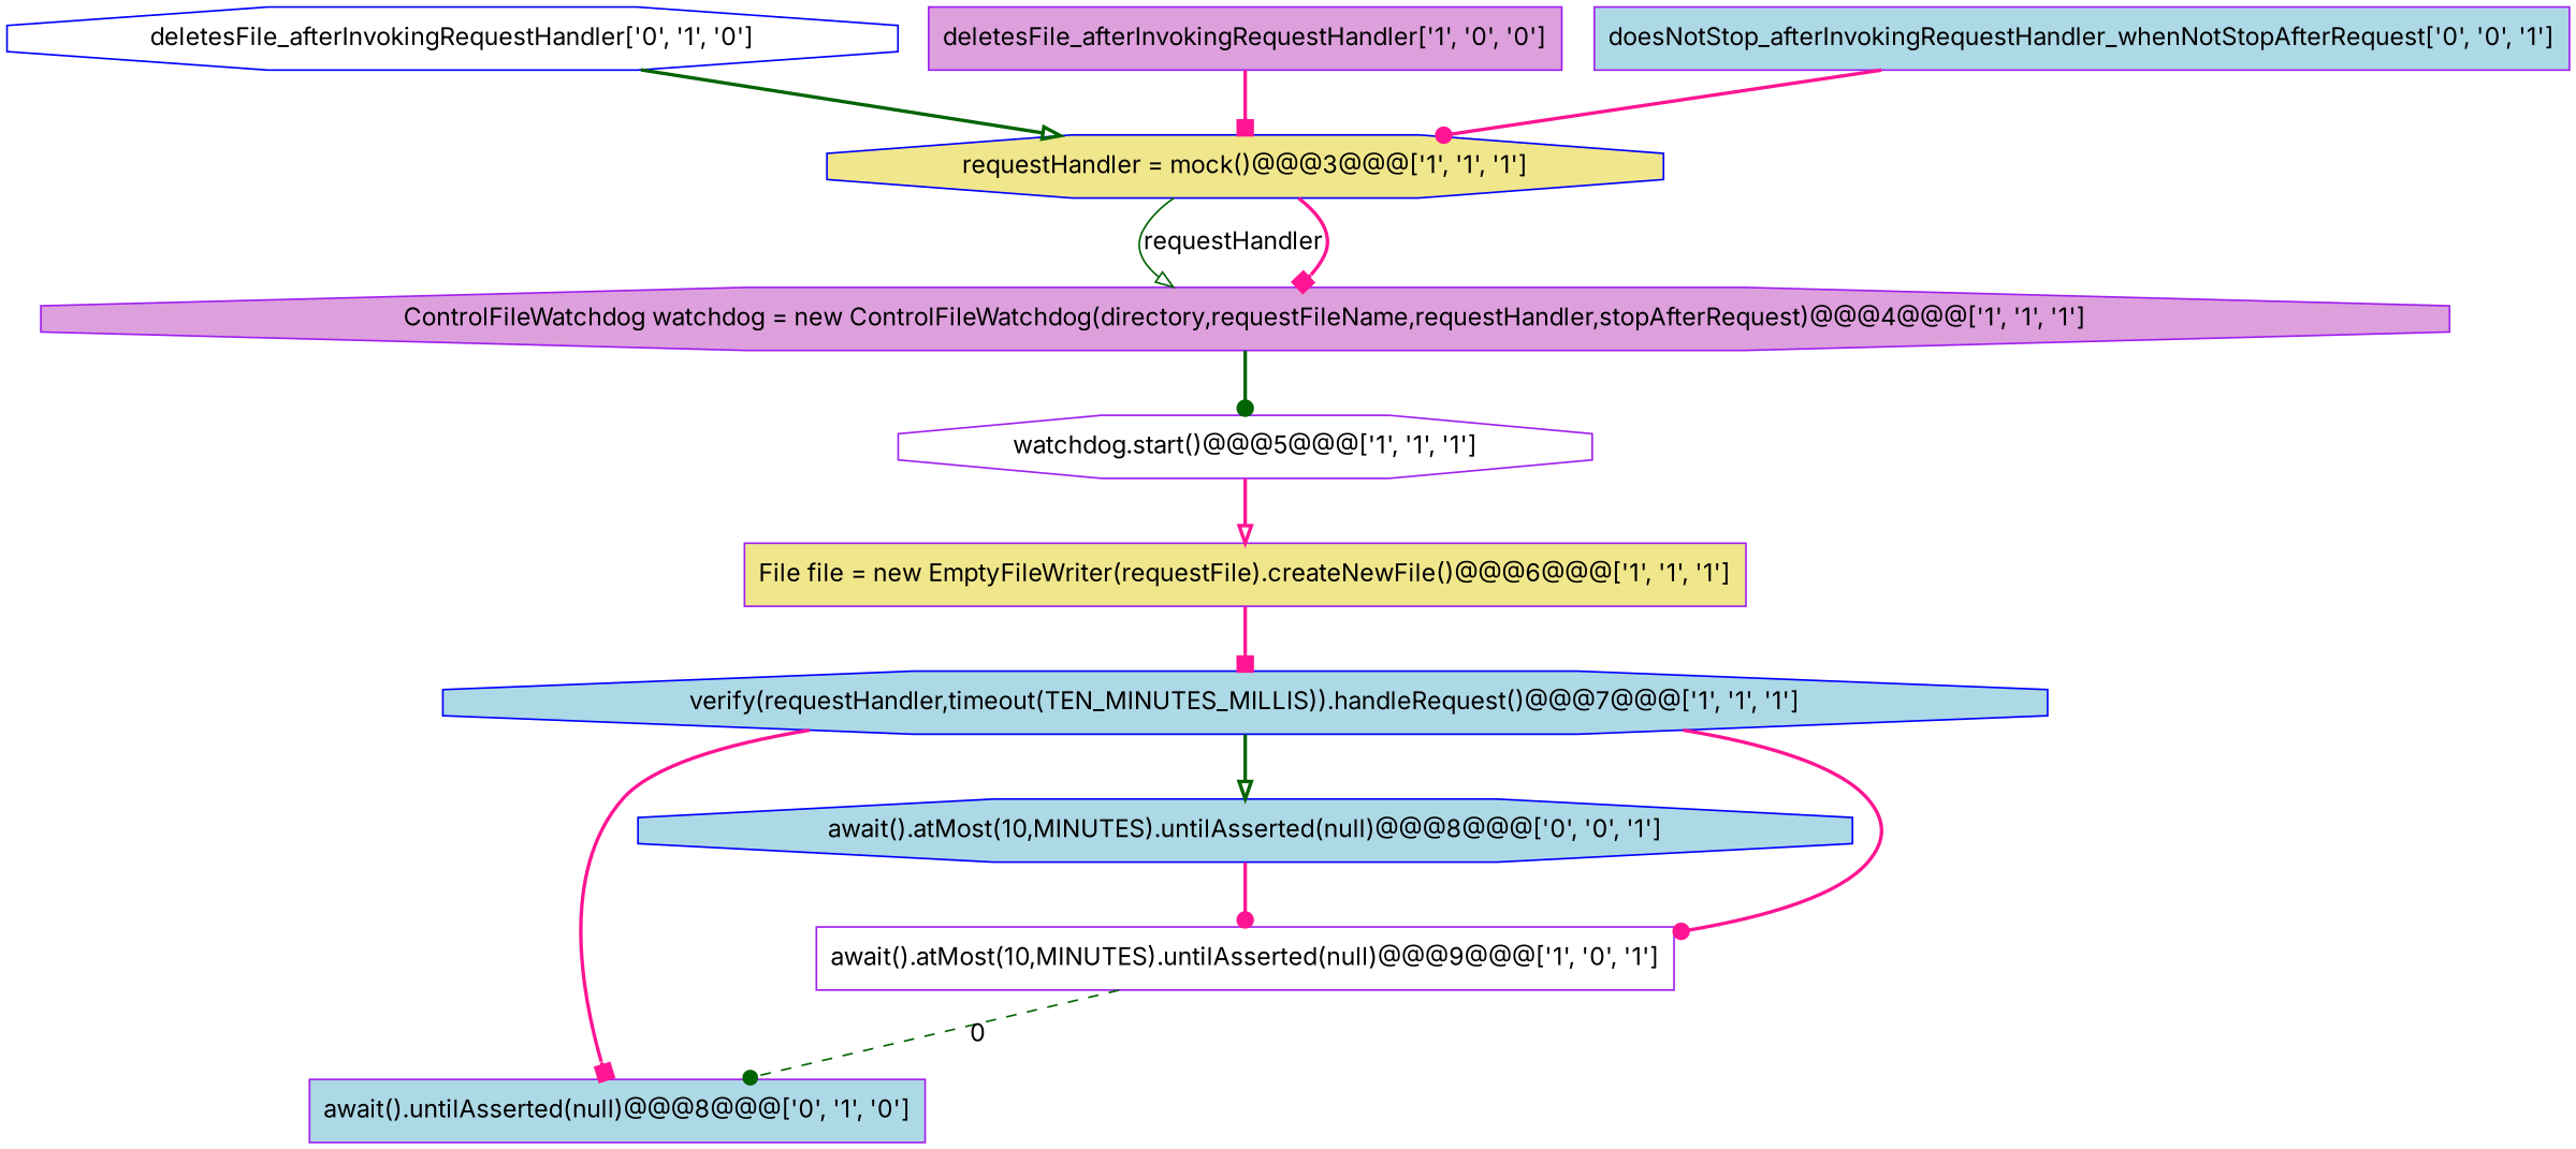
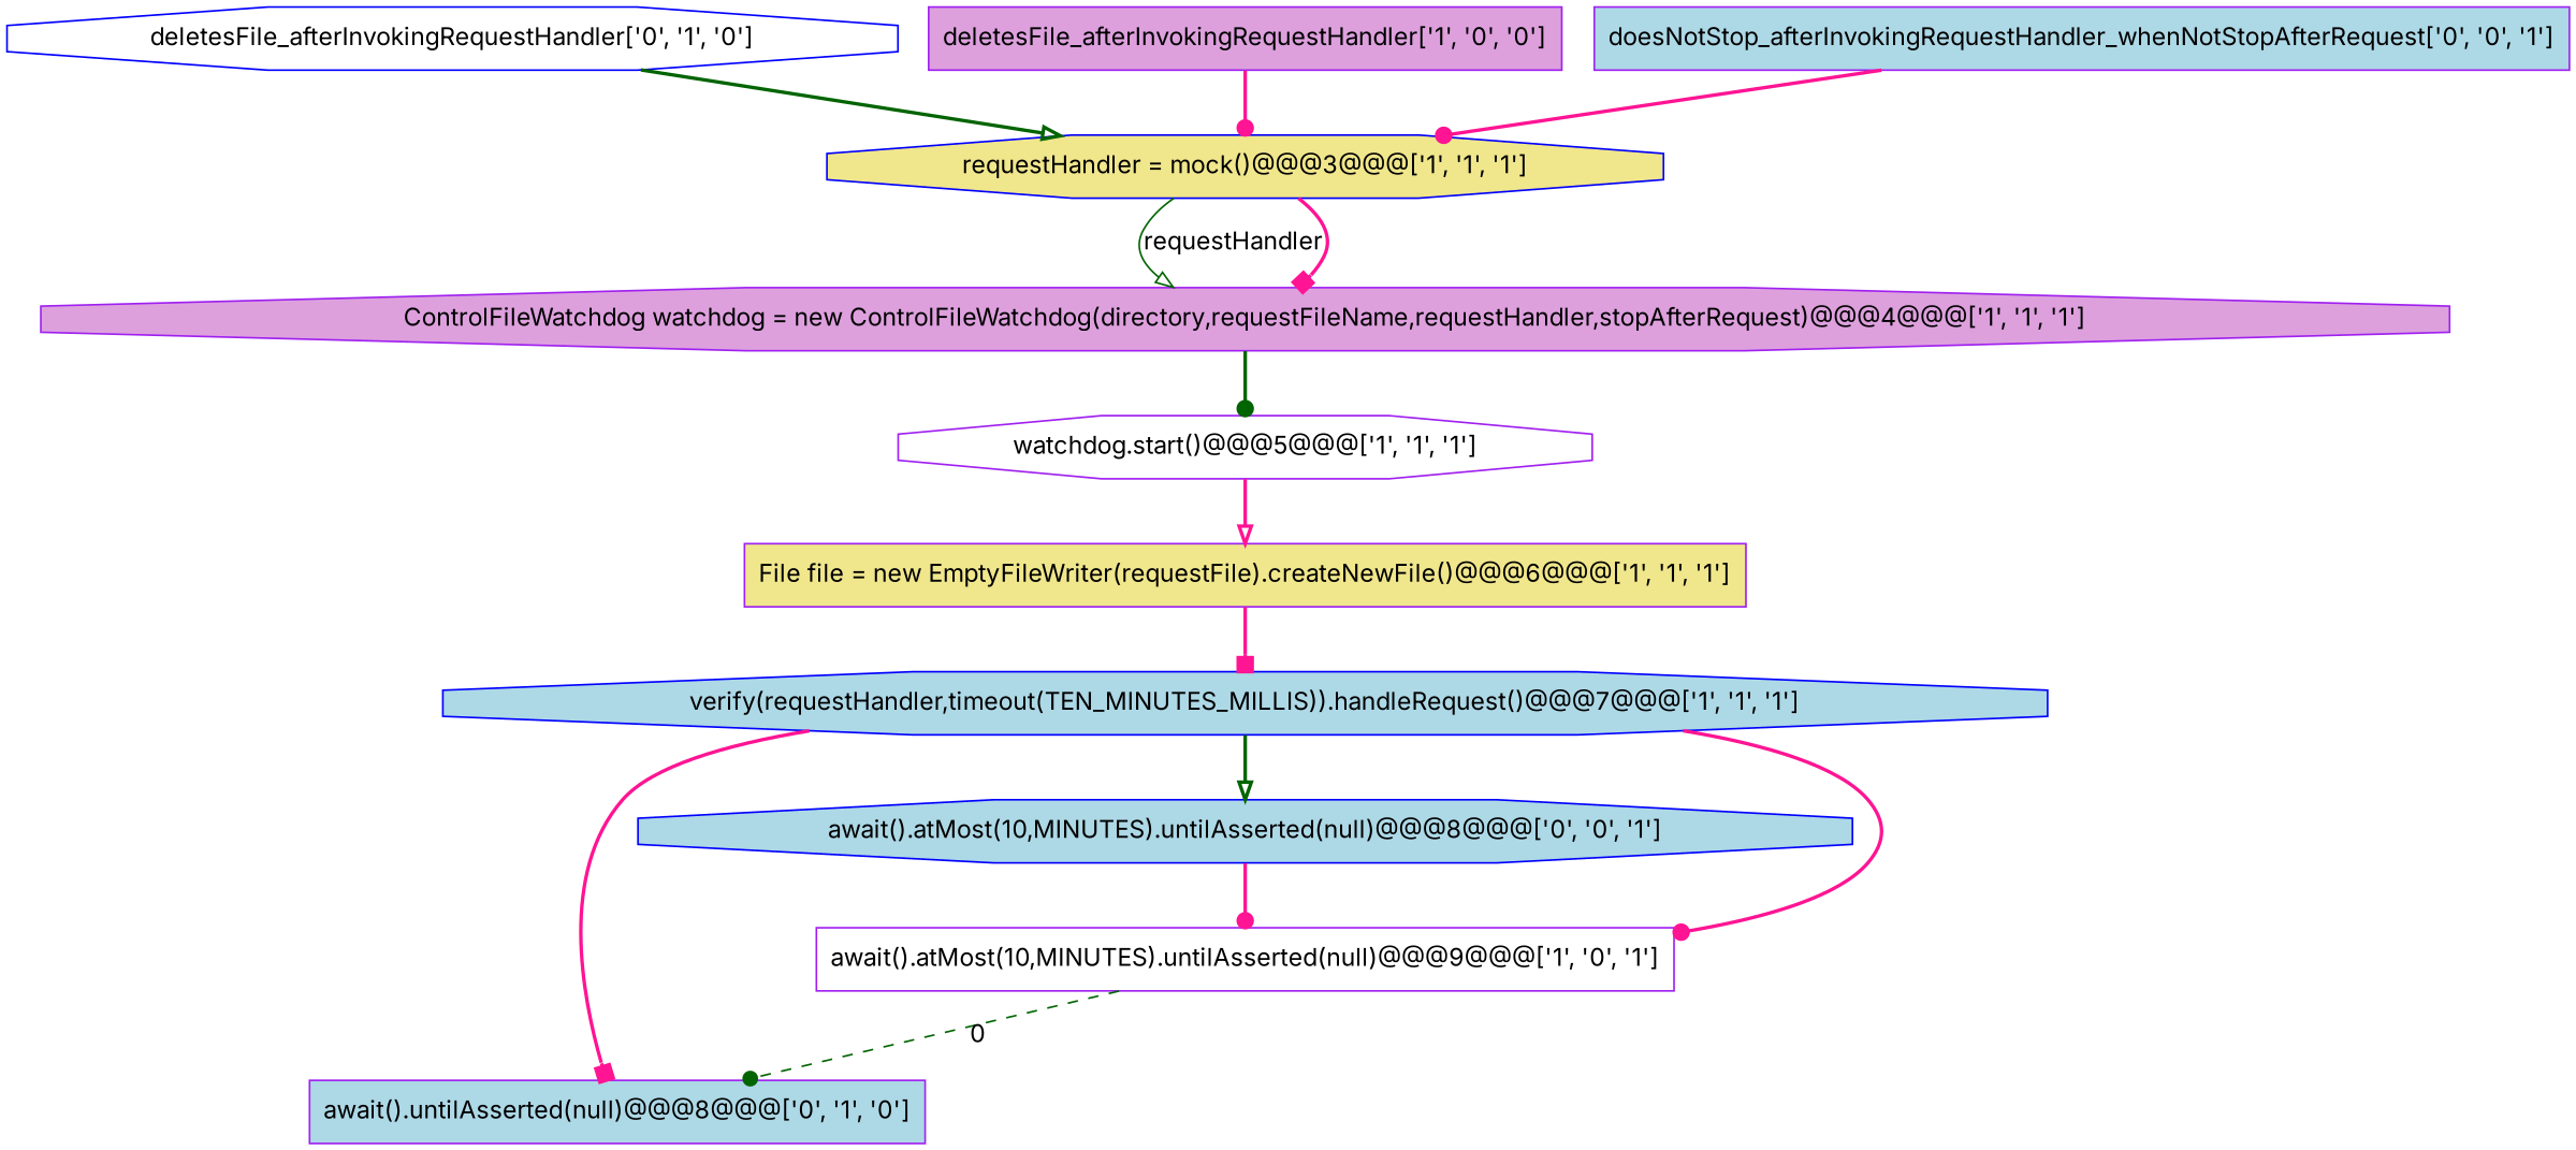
  digraph {
    fontname=Inter
    node [color=purple fillcolor=lightblue fontname=Inter shape=octagon style=filled]
    edge [arrowhead=dot color=deeppink fontname=Inter style=bold]
    n1 [color=blue fillcolor=khaki label="requestHandler = mock()@@@3@@@['1', '1', '1']"]
    n2 [fillcolor=plum label="ControlFileWatchdog watchdog = new ControlFileWatchdog(directory,requestFileName,requestHandler,stopAfterRequest)@@@4@@@['1', '1', '1']"]
    n3 [fillcolor=white label="watchdog.start()@@@5@@@['1', '1', '1']"]
    n4 [label="await().untilAsserted(null)@@@8@@@['0', '1', '0']" shape=box]
    n5 [color=blue label="await().atMost(10,MINUTES).untilAsserted(null)@@@8@@@['0', '0', '1']"]
    n6 [fillcolor=white label="await().atMost(10,MINUTES).untilAsserted(null)@@@9@@@['1', '0', '1']" shape=box]
    n7 [fillcolor=khaki label="File file = new EmptyFileWriter(requestFile).createNewFile()@@@6@@@['1', '1', '1']" shape=box]
    n8 [color=blue label="verify(requestHandler,timeout(TEN_MINUTES_MILLIS)).handleRequest()@@@7@@@['1', '1', '1']"]
    n9 [color=blue fillcolor=white label="deletesFile_afterInvokingRequestHandler['0', '1', '0']"]
    n10 [fillcolor=plum label="deletesFile_afterInvokingRequestHandler['1', '0', '0']" shape=box]
    n11 [label="doesNotStop_afterInvokingRequestHandler_whenNotStopAfterRequest['0', '0', '1']" shape=box]
    n1 -> n2 [arrowhead=onormal color=darkgreen label=requestHandler style=solid]
    n1 -> n2 [arrowhead=box]
    n2 -> n3 [color=darkgreen]
    n3 -> n7 [arrowhead=onormal]
    n5 -> n6
    n6 -> n4 [color=darkgreen label=0 style=dashed]
    n7 -> n8 [arrowhead=box]
    n8 -> n4 [arrowhead=box]
    n8 -> n5 [arrowhead=onormal color=darkgreen]
    n8 -> n6
    n9 -> n1 [arrowhead=onormal color=darkgreen]
-   n10 -> n1 [arrowhead=box]
+   n10 -> n1
    n11 -> n1
  }
